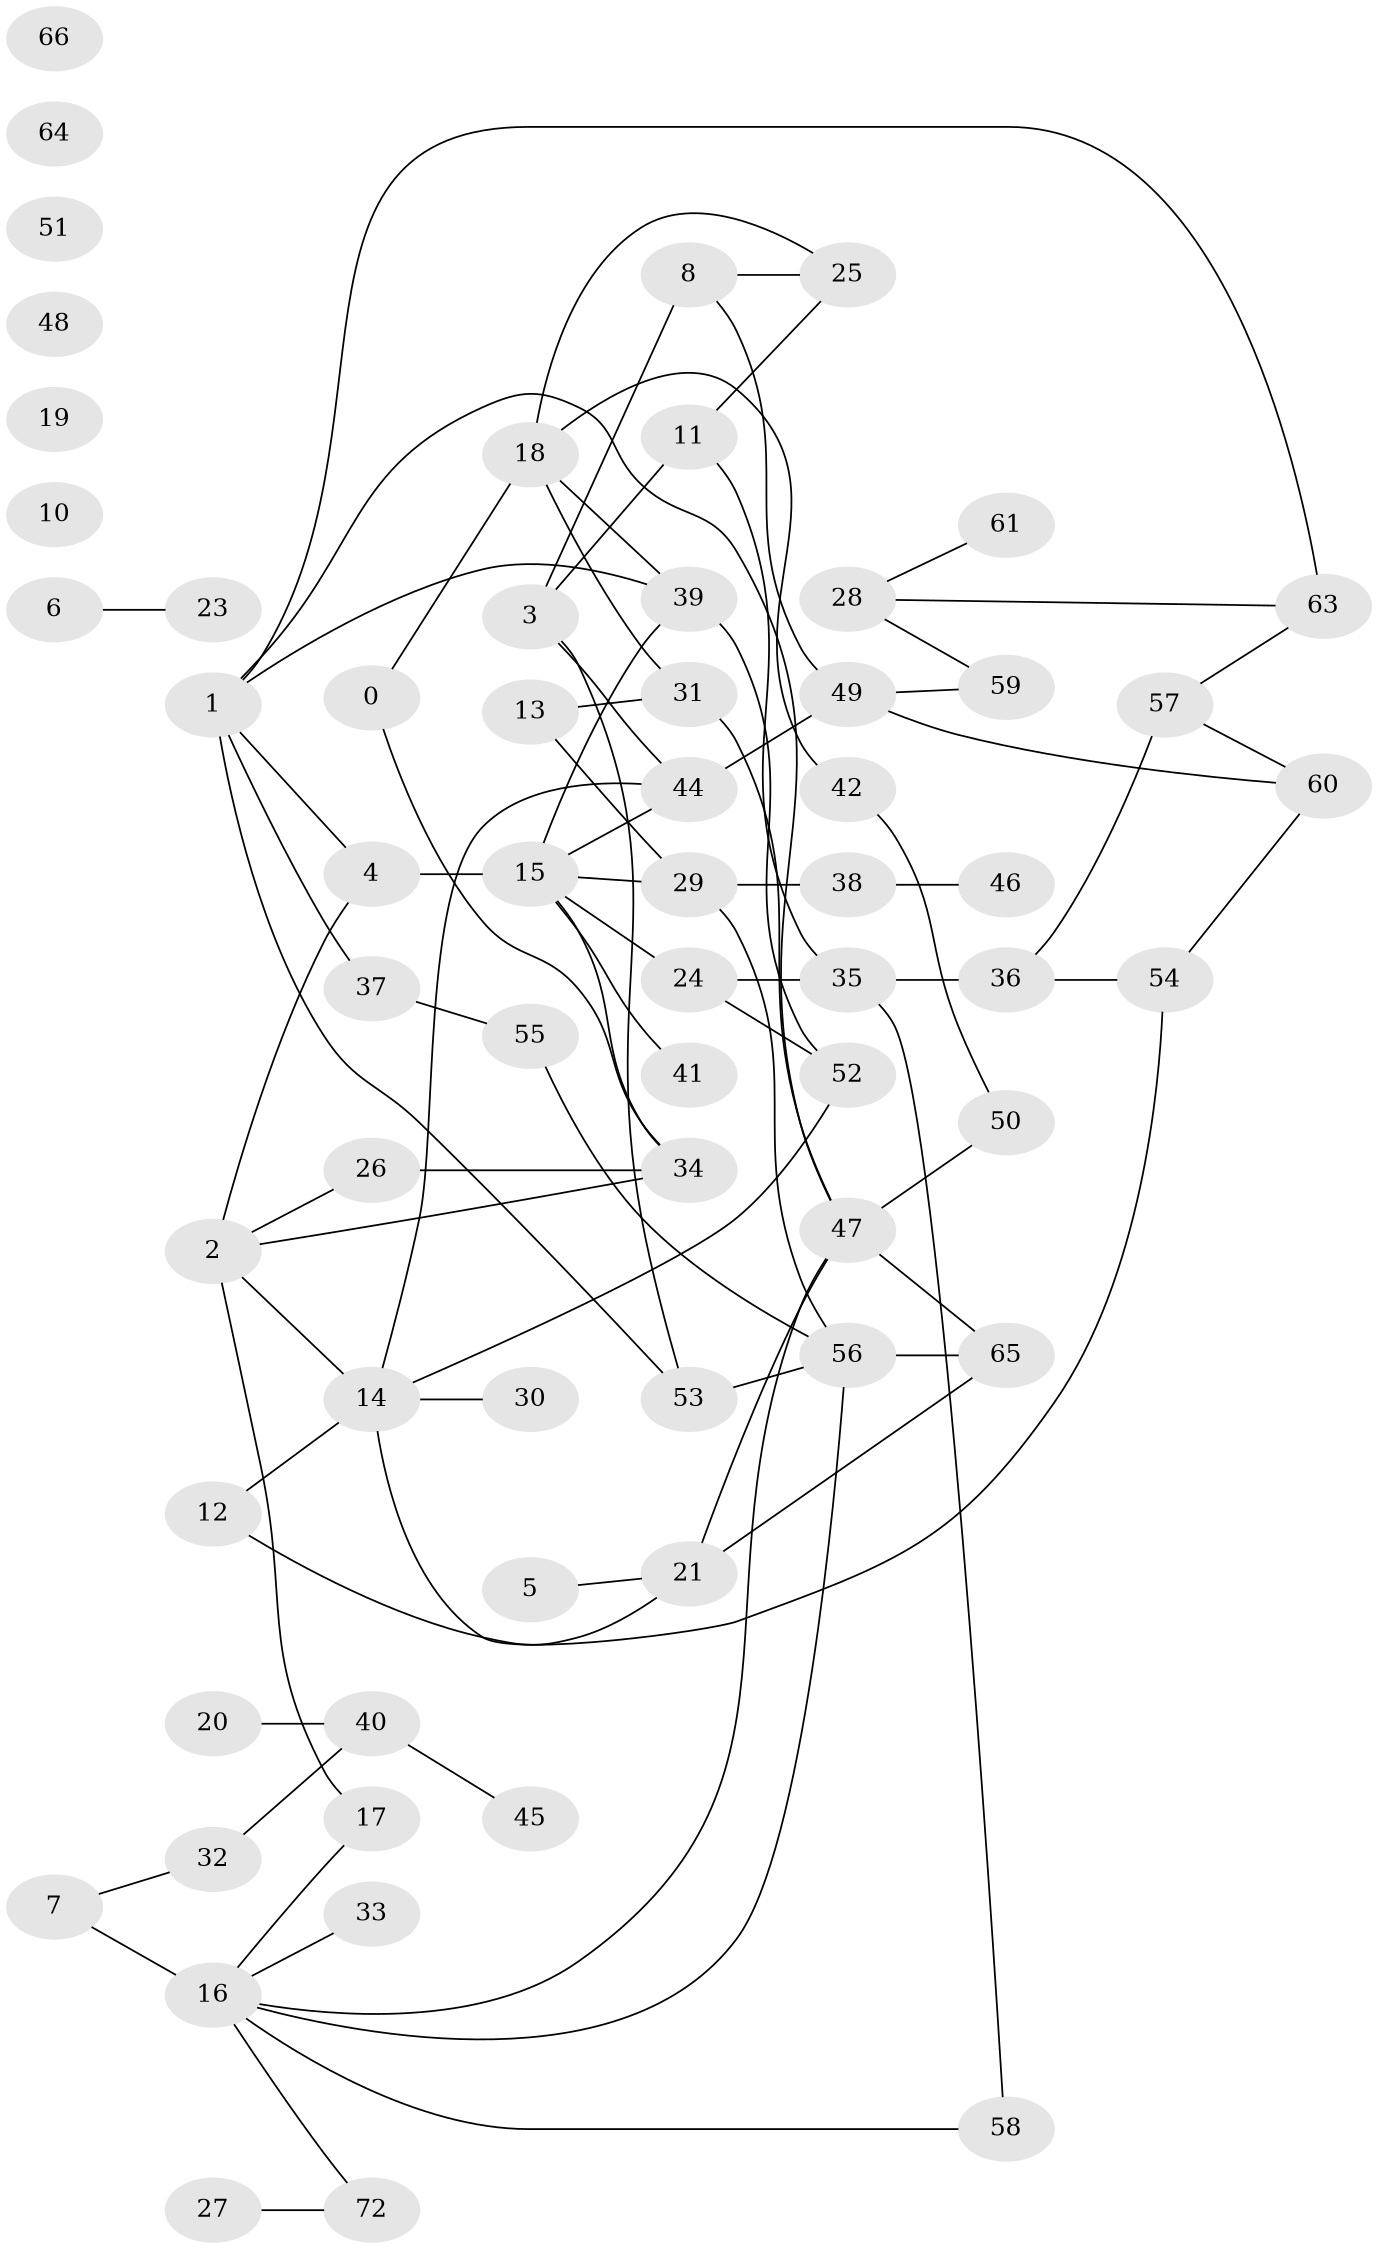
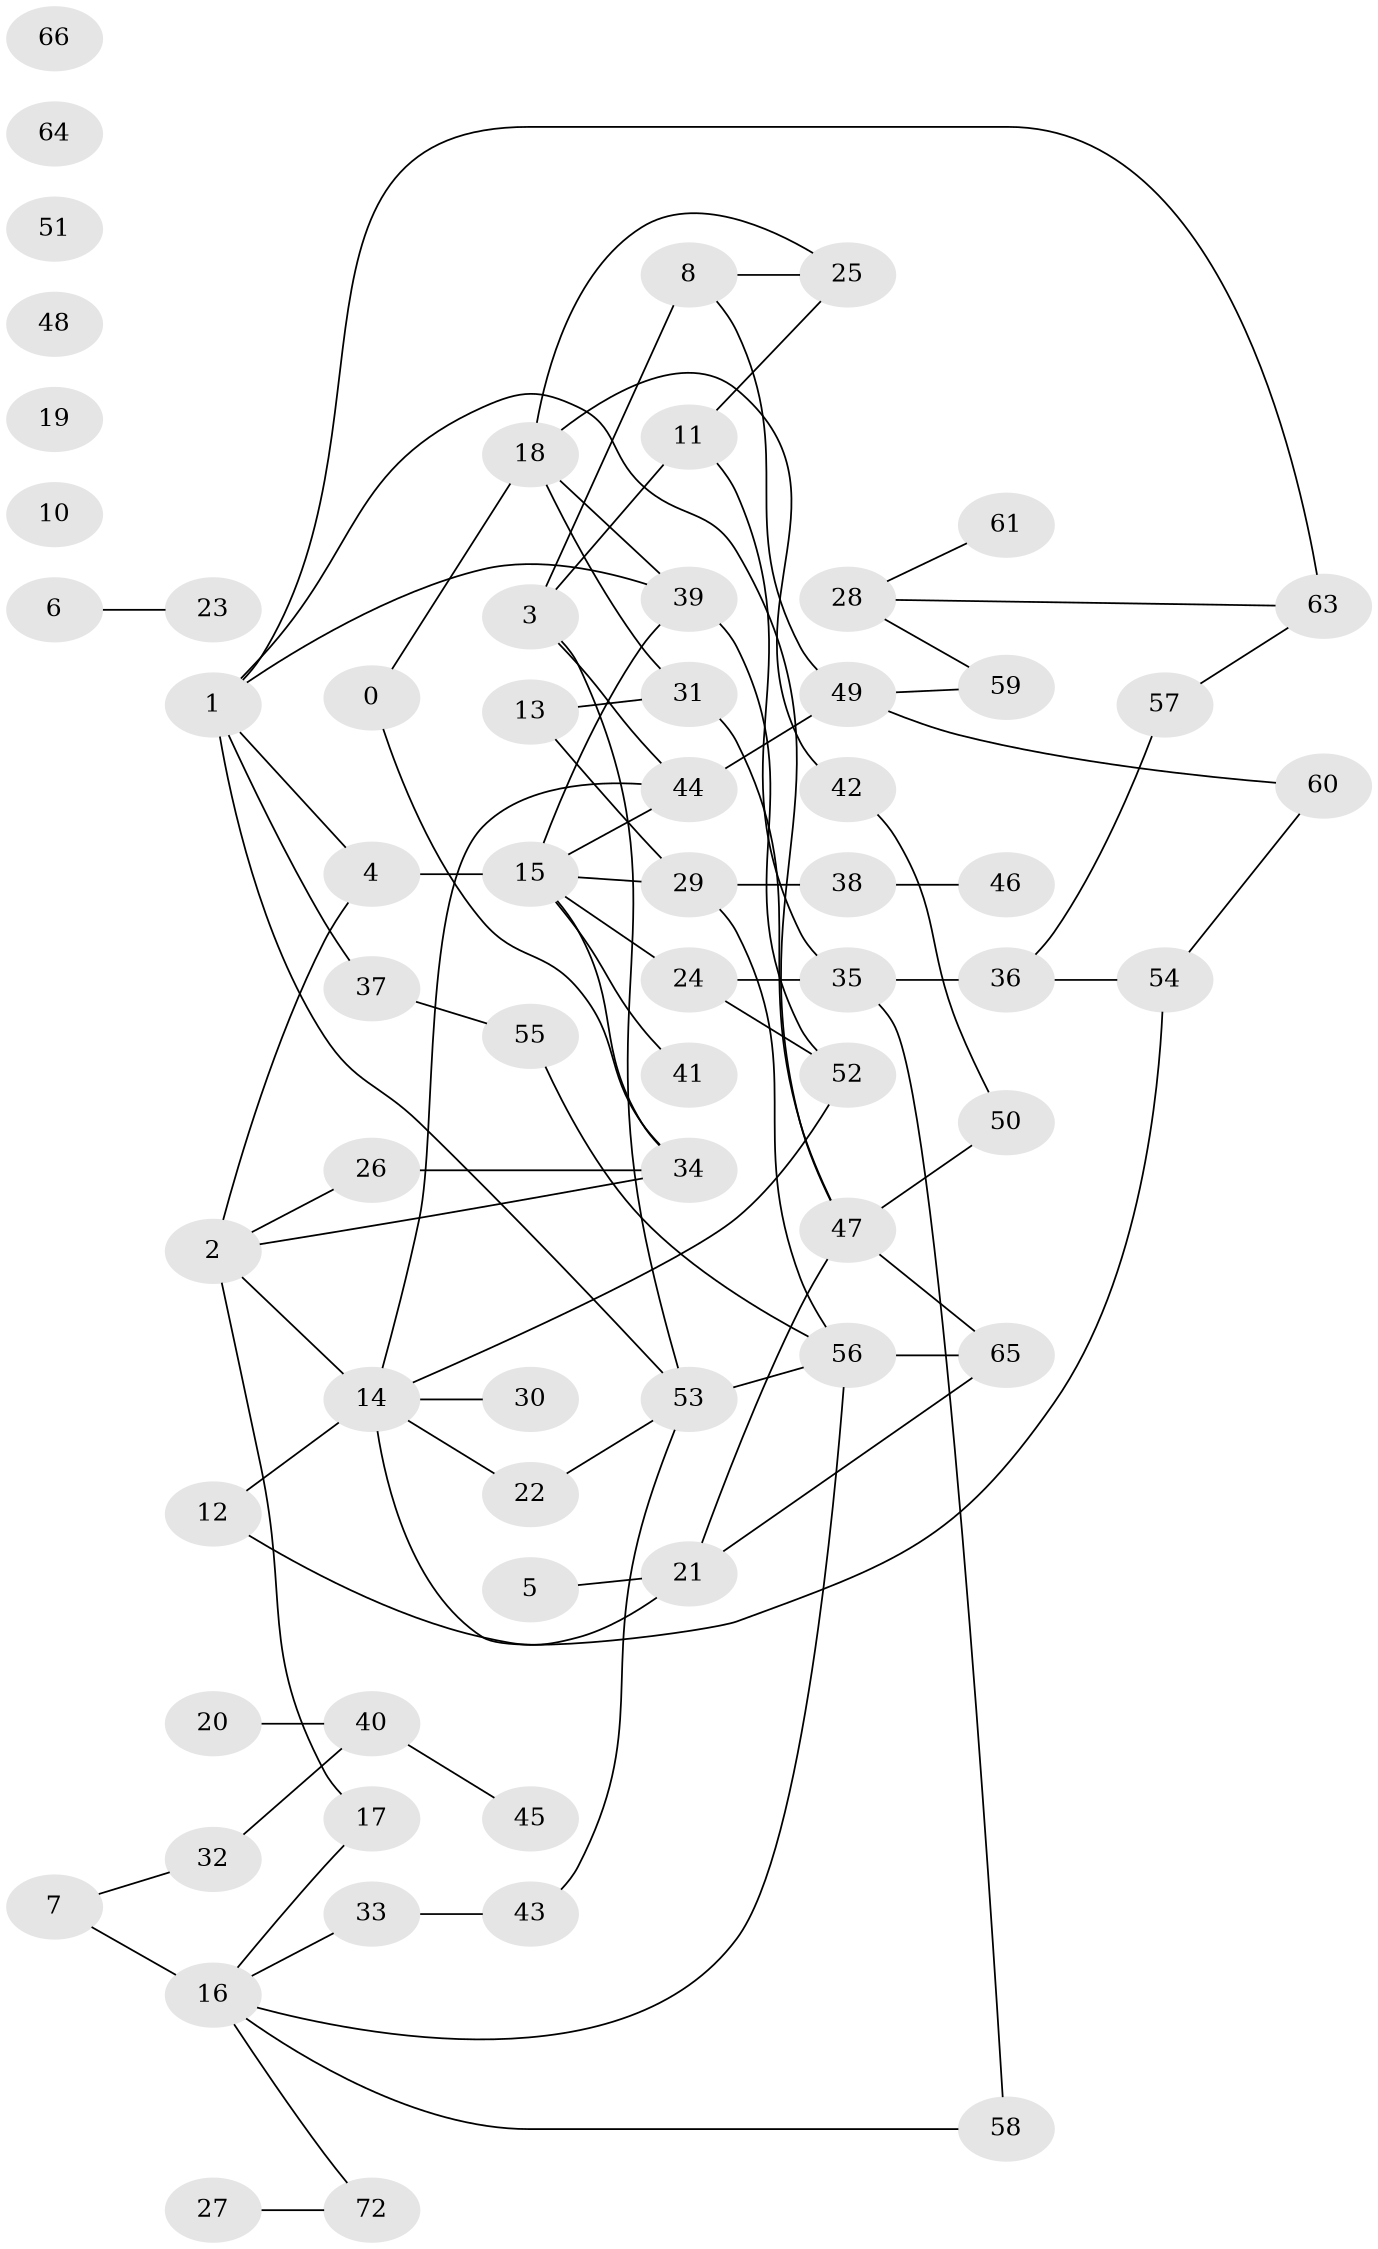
  graph {
    fontname="DejaVu Serif"
    rankdir=LR
    node [color=gray90 fontname="DejaVu Serif" style=filled]
    edge [fontname="DejaVu Serif"]
    1
    4
    37
    39
    47
    53
    63
    15
    55
    52
    50
    65
    56
    2
    14
    17
    26
    34
    44
+   22
    30
    54
    3
    8
    11
    25
    49
    35
    29
    24
    41
    38
    46
    5
    21
    6
    23
    7
    16
    32
    33
    58
    n43 [label=72]
    40
    59
    60
    n47 [label=0]
    18
    31
    42
    10
    36
    12
    13
+   43
    19
    20
    45
    27
    28
    61
    57
    48
    51
    64
    66
    1 -- 4
    1 -- 37
    1 -- 39
    1 -- 47
    1 -- 53
    1 -- 63
    4 -- 15
    37 -- 55
    39 -- 52
    47 -- 50
    47 -- 65
    53 -- 56
    15 -- 39
    15 -- 34
    15 -- 44
    15 -- 29
    15 -- 24
    15 -- 41
    55 -- 56
    56 -- 65
    2 -- 4
    2 -- 14
    2 -- 17
    2 -- 26
    2 -- 34
    14 -- 52
    14 -- 44
+   14 -- 22
    14 -- 30
    14 -- 54
    26 -- 34
    44 -- 49
+   22 -- 53
    54 -- 60
    3 -- 53
    3 -- 44
    3 -- 8
    3 -- 11
    8 -- 25
    8 -- 49
    11 -- 25
    11 -- 35
    49 -- 59
    49 -- 60
    35 -- 58
    35 -- 36
    29 -- 56
    29 -- 38
    24 -- 52
    24 -- 35
    38 -- 46
    5 -- 21
    21 -- 47
    21 -- 65
    6 -- 23
    7 -- 16
    7 -- 32
-   16 -- 47
    16 -- 56
    16 -- 17
    16 -- 33
    16 -- 58
    16 -- n43
    32 -- 40
+   33 -- 43
    40 -- 45
    n47 -- 34
    n47 -- 18
    18 -- 39
    18 -- 25
    18 -- 31
    18 -- 42
    31 -- 47
    42 -- 50
    36 -- 54
    36 -- 57
    12 -- 14
    12 -- 21
    13 -- 29
    13 -- 31
+   43 -- 53
    20 -- 40
    27 -- n43
    28 -- 63
    28 -- 59
    28 -- 61
    57 -- 63
-   57 -- 60
  }
